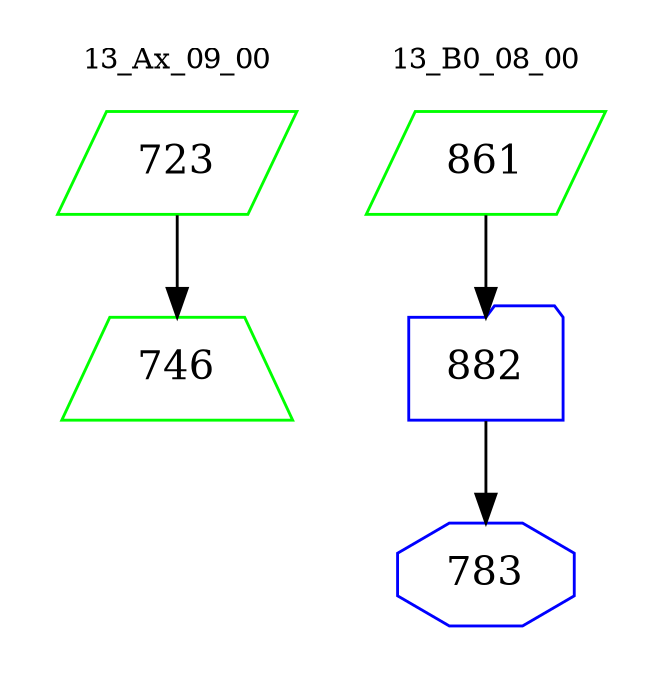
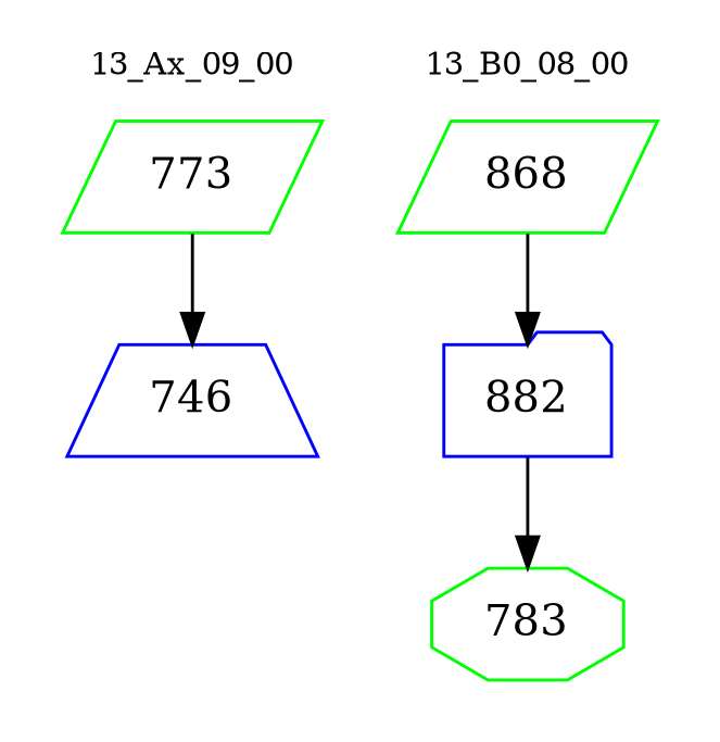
  digraph {
    node [color=blue shape=parallelogram]
    edge [color=black]
-   n1 [color=green label=723]
-   n2 [color=green label=746 shape=trapezium]
-   n3 [color=green label=861]
+   n1 [color=green label=773]
+   n2 [label=746 shape=trapezium]
+   n3 [color=green label=868]
    n4 [label=882 shape=folder]
-   n5 [label=783 shape=octagon]
+   n5 [color=green label=783 shape=octagon]
    subgraph cluster_1 {
      color=white
      fontsize=10
      label="13_Ax_09_00"
      n1
      n2
    }
    subgraph cluster_2 {
      color=white
      fontsize=10
      label="13_B0_08_00"
      n3
      n4
      n5
    }
    n1 -> n2
    n3 -> n4
    n4 -> n5
  }
